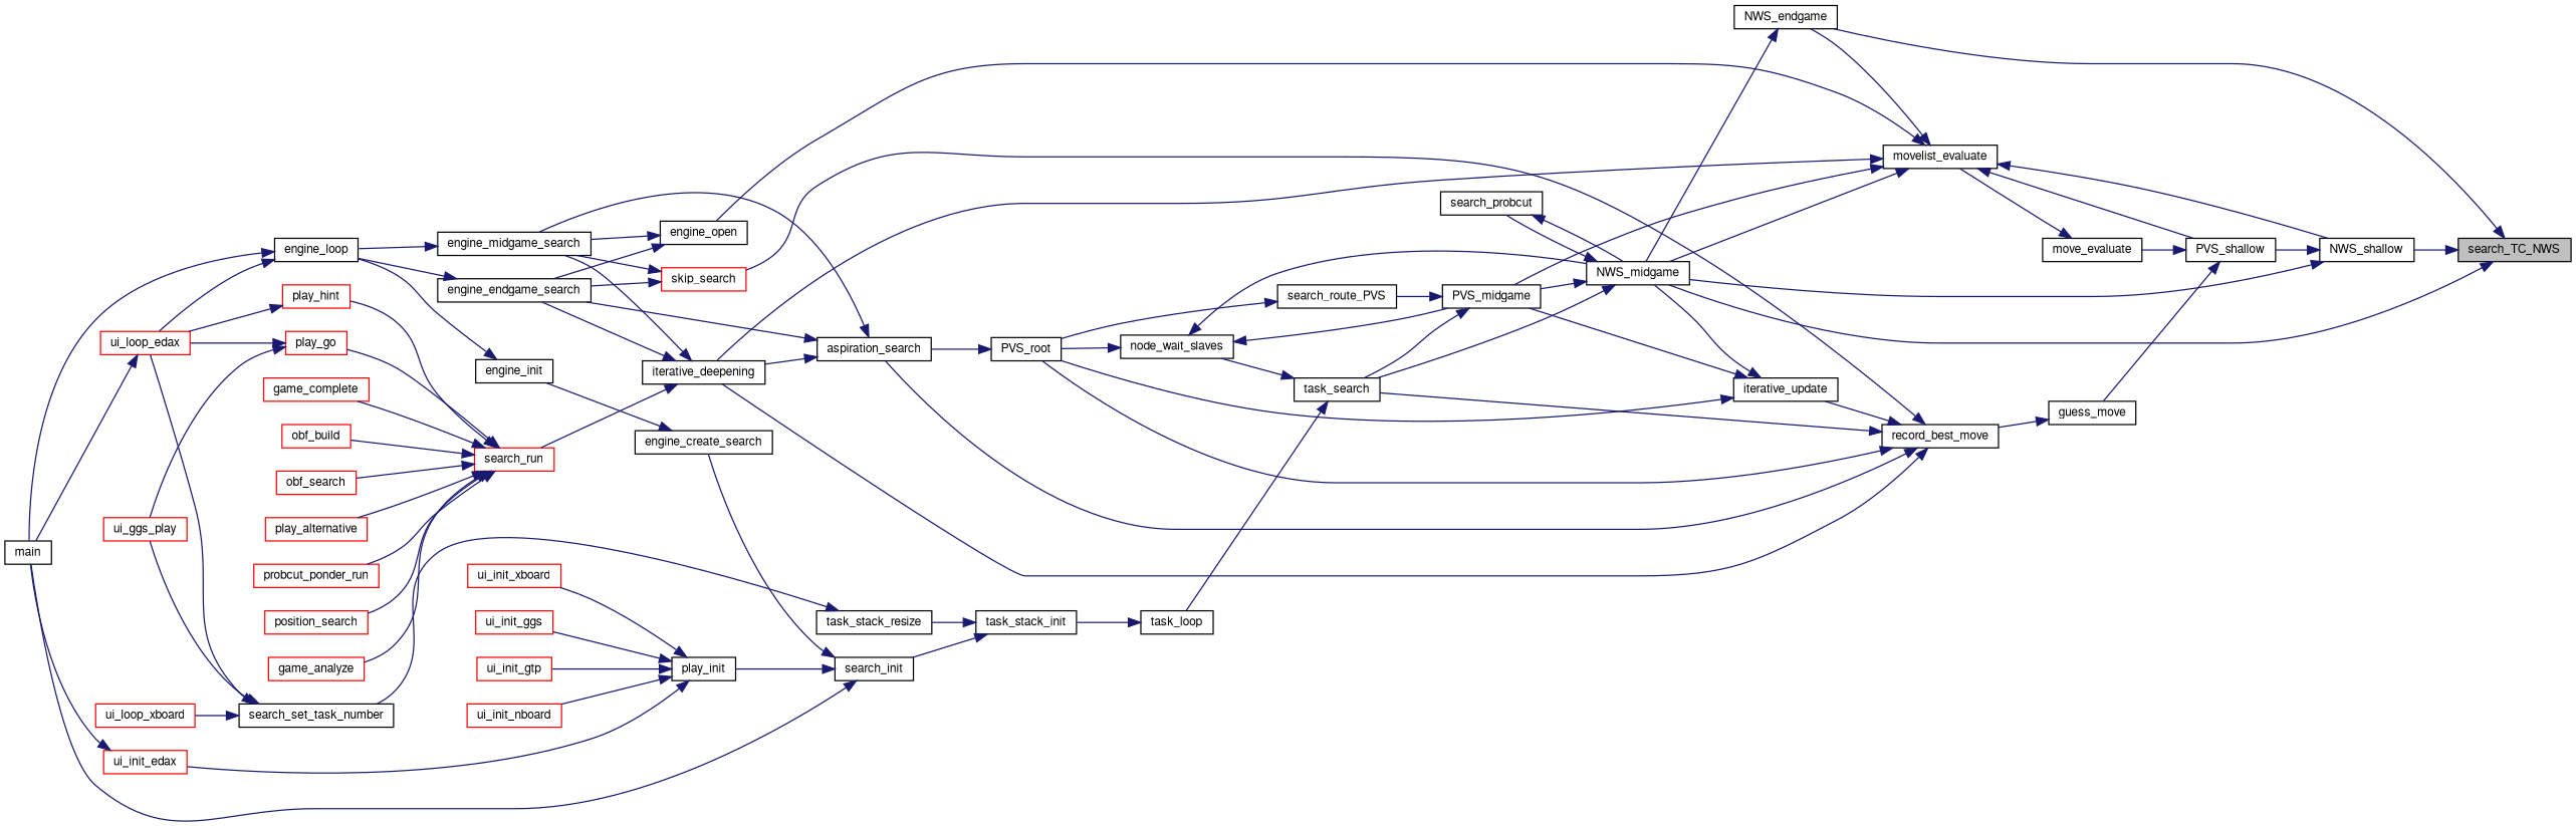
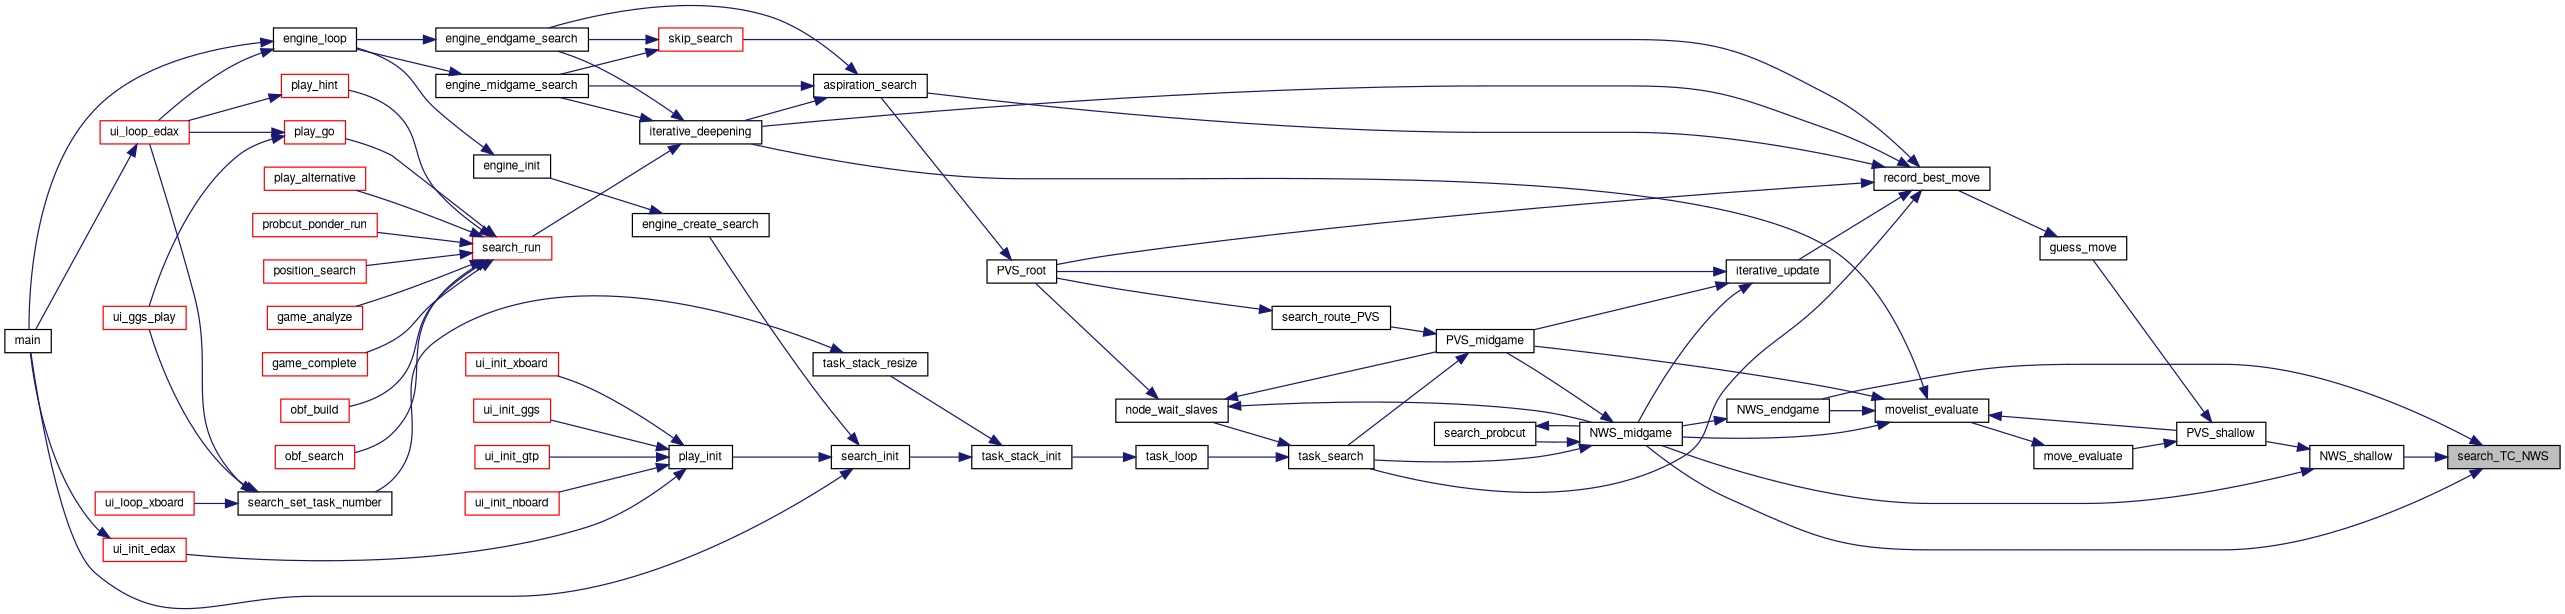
  digraph {
    rankdir=RL
    node [color=black fontname=FreeSans fontsize=10 shape=record]
    edge [color=midnightblue dir=back fontname=FreeSans fontsize=10 labelfontname=FreeSans labelfontsize=10 style=solid]
    n1 [fillcolor=grey75 fontcolor=black height=0.2 label=search_TC_NWS style=filled width=0.4]
    n2 [height=0.2 label=NWS_endgame width=0.4]
    n3 [height=0.2 label=NWS_midgame width=0.4]
    n4 [height=0.2 label=NWS_shallow width=0.4]
    n5 [height=0.2 label=PVS_midgame width=0.4]
    n6 [height=0.2 label=task_search width=0.4]
    n7 [height=0.2 label=search_probcut width=0.4]
    n8 [height=0.2 label=PVS_shallow width=0.4]
    n9 [height=0.2 label=search_route_PVS width=0.4]
    n10 [height=0.2 label=node_wait_slaves width=0.4]
    n11 [height=0.2 label=task_loop width=0.4]
    n12 [height=0.2 label=PVS_root width=0.4]
    n13 [height=0.2 label=aspiration_search width=0.4]
    n14 [height=0.2 label=engine_endgame_search width=0.4]
    n15 [height=0.2 label=engine_midgame_search width=0.4]
    n16 [height=0.2 label=iterative_deepening width=0.4]
    n17 [height=0.2 label=engine_loop width=0.4]
    n18 [color=red height=0.2 label=search_run width=0.4]
    n19 [height=0.2 label=main width=0.4]
    n20 [color=red height=0.2 label=ui_loop_edax width=0.4]
    n21 [color=red height=0.2 label=game_analyze width=0.4]
    n22 [color=red height=0.2 label=game_complete width=0.4]
    n23 [color=red height=0.2 label=obf_build width=0.4]
    n24 [color=red height=0.2 label=obf_search width=0.4]
    n25 [color=red height=0.2 label=play_alternative width=0.4]
    n26 [color=red height=0.2 label=play_go width=0.4]
    n27 [color=red height=0.2 label=play_hint width=0.4]
    n28 [color=red height=0.2 label=probcut_ponder_run width=0.4]
    n29 [color=red height=0.2 label=position_search width=0.4]
    n30 [color=red height=0.2 label=ui_ggs_play width=0.4]
    n31 [height=0.2 label=task_stack_init width=0.4]
    n32 [height=0.2 label=search_init width=0.4]
    n33 [height=0.2 label=task_stack_resize width=0.4]
    n34 [height=0.2 label=engine_create_search width=0.4]
    n35 [height=0.2 label=play_init width=0.4]
    n36 [height=0.2 label=search_set_task_number width=0.4]
    n37 [height=0.2 label=engine_init width=0.4]
    n38 [color=red height=0.2 label=ui_init_edax width=0.4]
    n39 [color=red height=0.2 label=ui_init_ggs width=0.4]
    n40 [color=red height=0.2 label=ui_init_gtp width=0.4]
    n41 [color=red height=0.2 label=ui_init_nboard width=0.4]
    n42 [color=red height=0.2 label=ui_init_xboard width=0.4]
    n43 [color=red height=0.2 label=ui_loop_xboard width=0.4]
    n44 [height=0.2 label=guess_move width=0.4]
    n45 [height=0.2 label=move_evaluate width=0.4]
    n46 [height=0.2 label=record_best_move width=0.4]
    n47 [height=0.2 label=movelist_evaluate width=0.4]
    n48 [height=0.2 label=iterative_update width=0.4]
    n49 [color=red height=0.2 label=skip_search width=0.4]
-   n50 [height=0.2 label=engine_open width=0.4]
    n1 -> n2
    n1 -> n3
    n1 -> n4
    n2 -> n3
    n3 -> n5
    n3 -> n6
    n3 -> n7
    n4 -> n3
    n4 -> n8
    n5 -> n6
    n5 -> n9
    n6 -> n10
    n6 -> n11
    n7 -> n3
    n8 -> n44
    n8 -> n45
    n9 -> n12
    n10 -> n3
    n10 -> n5
    n10 -> n12
    n11 -> n31
    n12 -> n13
    n13 -> n14
    n13 -> n15
    n13 -> n16
    n14 -> n17
    n15 -> n17
    n16 -> n14
    n16 -> n15
    n16 -> n18
    n17 -> n19
    n17 -> n20
    n18 -> n21
    n18 -> n22
    n18 -> n23
    n18 -> n24
    n18 -> n25
    n18 -> n26
    n18 -> n27
    n18 -> n28
    n18 -> n29
    n20 -> n19
    n26 -> n20
    n26 -> n30
    n27 -> n20
    n31 -> n32
    n31 -> n33
    n32 -> n19
    n32 -> n34
    n32 -> n35
    n33 -> n36
    n34 -> n37
    n35 -> n38
    n35 -> n39
    n35 -> n40
    n35 -> n41
    n35 -> n42
    n36 -> n20
    n36 -> n30
    n36 -> n43
    n37 -> n17
    n38 -> n19
    n44 -> n46
    n45 -> n47
    n46 -> n6
    n46 -> n12
    n46 -> n13
    n46 -> n16
    n46 -> n48
    n46 -> n49
    n47 -> n2
    n47 -> n3
-   n47 -> n4
    n47 -> n5
    n47 -> n8
    n47 -> n16
-   n47 -> n50
    n48 -> n3
    n48 -> n5
    n48 -> n12
    n49 -> n14
    n49 -> n15
-   n50 -> n14
-   n50 -> n15
  }
